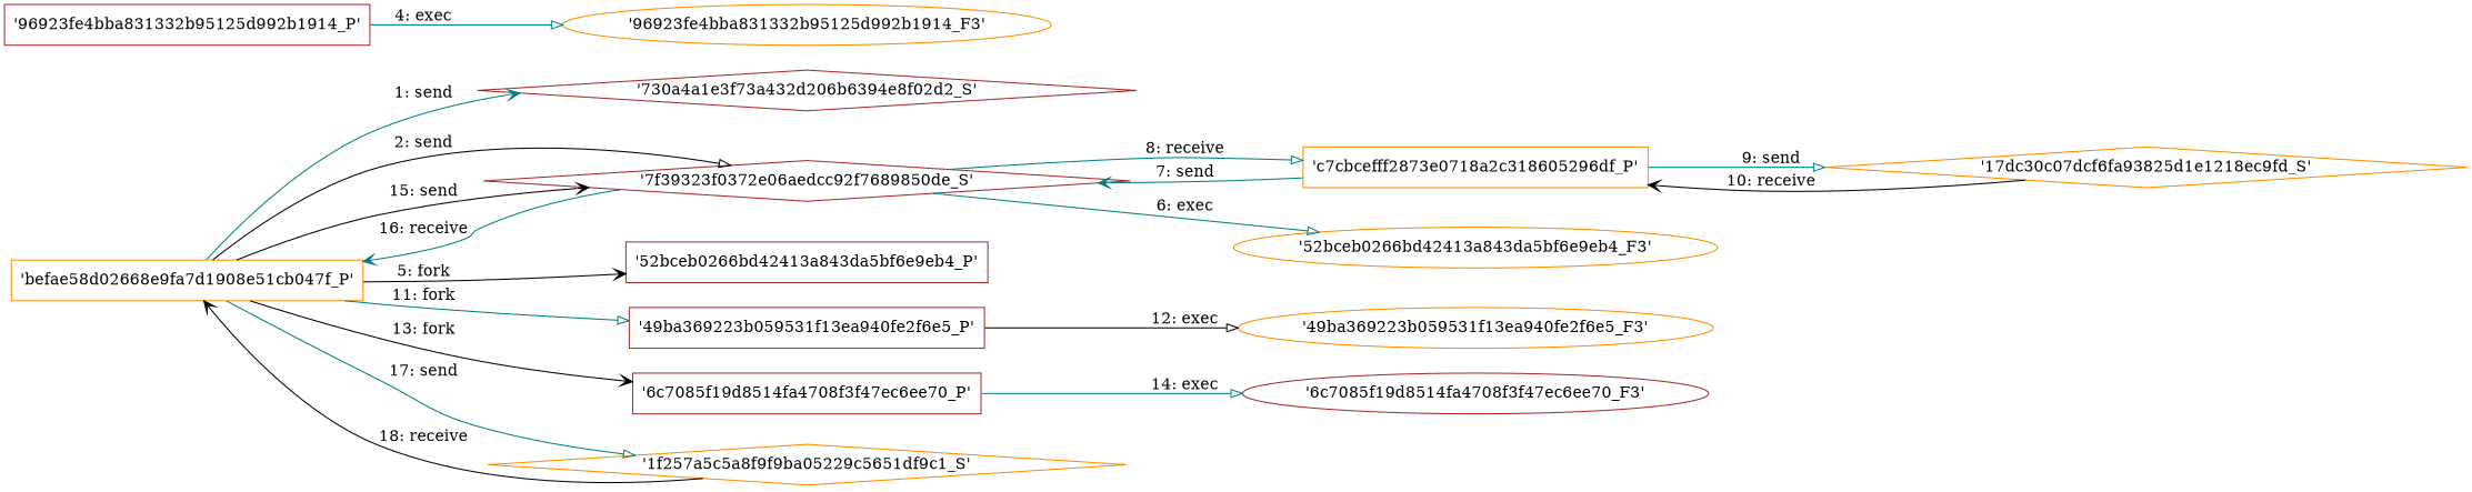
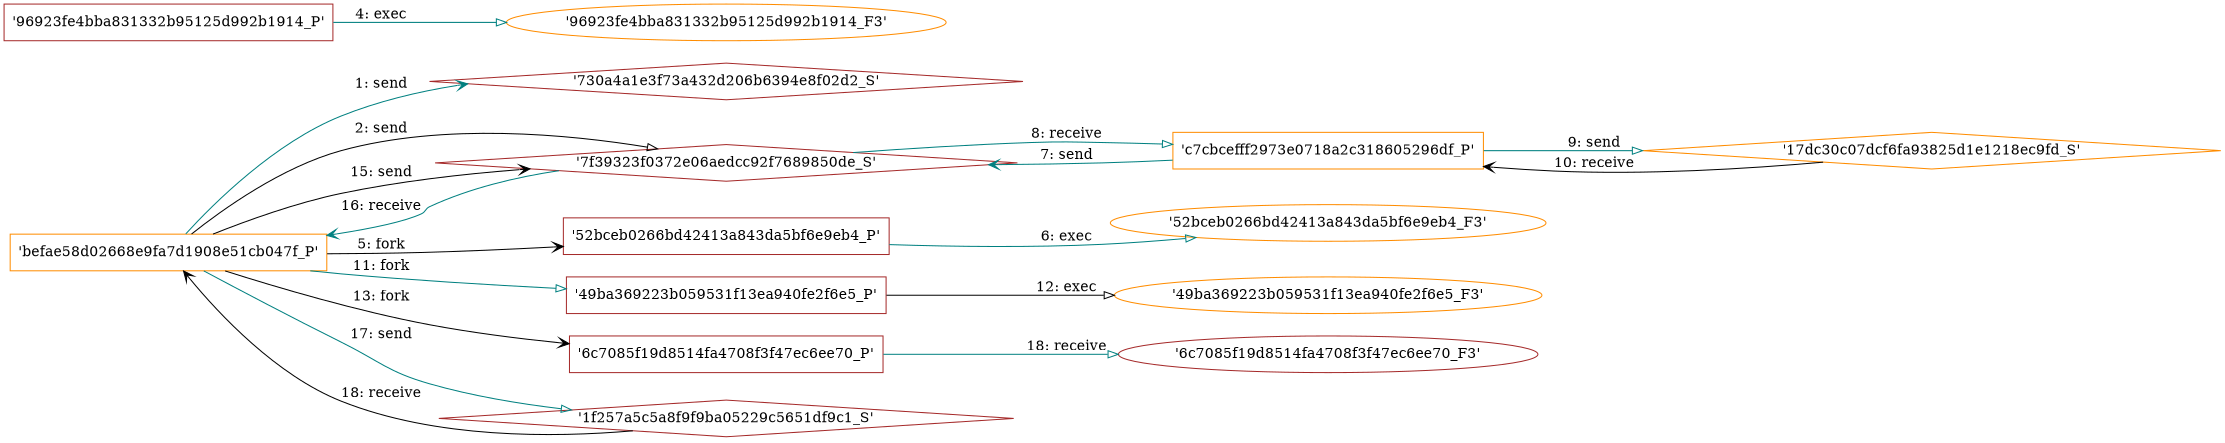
  digraph {
    engine=neato
    fixedsize=false
    fontsize=10
    nodesep=0.3
    rankdir=LR
    ranksep=0
    splines=true
    node [color=brown node_type=Process shape=box]
    edge [arrowhead=onormal color=teal]
    "'730a4a1e3f73a432d206b6394e8f02d2_S'" [node_type=Socket shape=diamond]
    "'befae58d02668e9fa7d1908e51cb047f_P'" [color=darkorange]
    "'7f39323f0372e06aedcc92f7689850de_S'" [node_type=Socket shape=diamond]
    "'52bceb0266bd42413a843da5bf6e9eb4_P'"
    "'49ba369223b059531f13ea940fe2f6e5_P'"
    "'6c7085f19d8514fa4708f3f47ec6ee70_P'"
-   "'1f257a5c5a8f9f9ba05229c5651df9c1_S'" [color=darkorange node_type=Socket shape=diamond]
-   "'c7cbcefff2873e0718a2c318605296df_P'" [color=darkorange]
+   "'1f257a5c5a8f9f9ba05229c5651df9c1_S'" [node_type=Socket shape=diamond]
+   "'c7cbcefff2873e0718a2c318605296df_P'" [color=darkorange label="'c7cbcefff2973e0718a2c318605296df_P'"]
    "'96923fe4bba831332b95125d992b1914_F3'" [color=darkorange node_type=File shape=ellipse]
    "'96923fe4bba831332b95125d992b1914_P'"
    "'52bceb0266bd42413a843da5bf6e9eb4_F3'" [color=darkorange node_type=File shape=ellipse]
    "'49ba369223b059531f13ea940fe2f6e5_F3'" [color=darkorange node_type=File shape=ellipse]
    "'6c7085f19d8514fa4708f3f47ec6ee70_F3'" [node_type=File shape=ellipse]
    "'17dc30c07dcf6fa93825d1e1218ec9fd_S'" [color=darkorange node_type=Socket shape=diamond]
    "'befae58d02668e9fa7d1908e51cb047f_P'" -> "'730a4a1e3f73a432d206b6394e8f02d2_S'" [arrowhead=vee label="1: send"]
    "'befae58d02668e9fa7d1908e51cb047f_P'" -> "'7f39323f0372e06aedcc92f7689850de_S'" [color=black label="2: send"]
    "'befae58d02668e9fa7d1908e51cb047f_P'" -> "'7f39323f0372e06aedcc92f7689850de_S'" [arrowhead=vee color=black label="15: send"]
    "'befae58d02668e9fa7d1908e51cb047f_P'" -> "'52bceb0266bd42413a843da5bf6e9eb4_P'" [arrowhead=vee color=black label="5: fork"]
    "'befae58d02668e9fa7d1908e51cb047f_P'" -> "'49ba369223b059531f13ea940fe2f6e5_P'" [label="11: fork"]
    "'befae58d02668e9fa7d1908e51cb047f_P'" -> "'6c7085f19d8514fa4708f3f47ec6ee70_P'" [arrowhead=vee color=black label="13: fork"]
    "'befae58d02668e9fa7d1908e51cb047f_P'" -> "'1f257a5c5a8f9f9ba05229c5651df9c1_S'" [label="17: send"]
    "'7f39323f0372e06aedcc92f7689850de_S'" -> "'befae58d02668e9fa7d1908e51cb047f_P'" [arrowhead=vee label="16: receive"]
    "'7f39323f0372e06aedcc92f7689850de_S'" -> "'c7cbcefff2873e0718a2c318605296df_P'" [label="8: receive"]
-   "'7f39323f0372e06aedcc92f7689850de_S'" -> "'52bceb0266bd42413a843da5bf6e9eb4_F3'" [label="6: exec"]
+   "'52bceb0266bd42413a843da5bf6e9eb4_P'" -> "'52bceb0266bd42413a843da5bf6e9eb4_F3'" [label="6: exec"]
    "'49ba369223b059531f13ea940fe2f6e5_P'" -> "'49ba369223b059531f13ea940fe2f6e5_F3'" [color=black label="12: exec"]
-   "'6c7085f19d8514fa4708f3f47ec6ee70_P'" -> "'6c7085f19d8514fa4708f3f47ec6ee70_F3'" [label="14: exec"]
+   "'6c7085f19d8514fa4708f3f47ec6ee70_P'" -> "'6c7085f19d8514fa4708f3f47ec6ee70_F3'" [label="18: receive"]
    "'1f257a5c5a8f9f9ba05229c5651df9c1_S'" -> "'befae58d02668e9fa7d1908e51cb047f_P'" [arrowhead=vee color=black label="18: receive"]
    "'c7cbcefff2873e0718a2c318605296df_P'" -> "'7f39323f0372e06aedcc92f7689850de_S'" [arrowhead=vee label="7: send"]
    "'c7cbcefff2873e0718a2c318605296df_P'" -> "'17dc30c07dcf6fa93825d1e1218ec9fd_S'" [label="9: send"]
    "'96923fe4bba831332b95125d992b1914_P'" -> "'96923fe4bba831332b95125d992b1914_F3'" [label="4: exec"]
    "'17dc30c07dcf6fa93825d1e1218ec9fd_S'" -> "'c7cbcefff2873e0718a2c318605296df_P'" [arrowhead=vee color=black label="10: receive"]
  }
